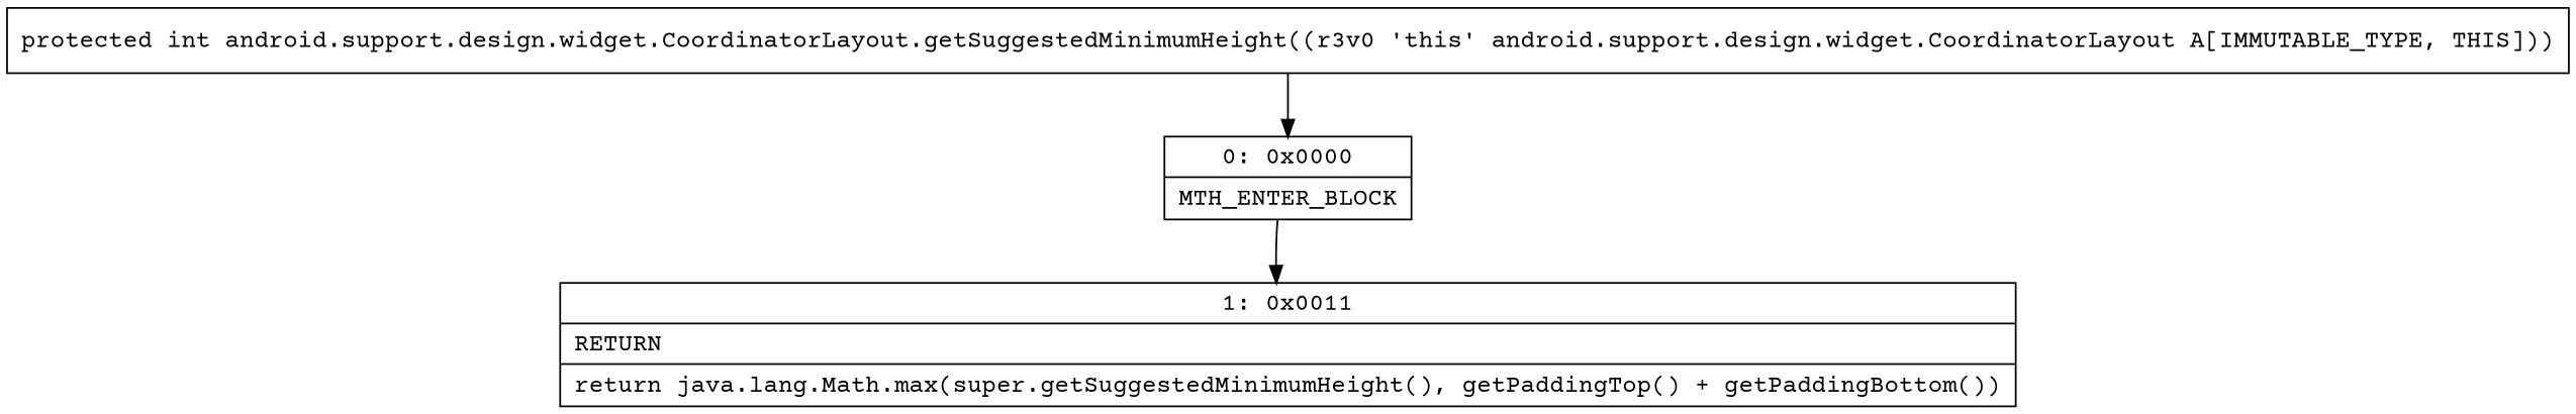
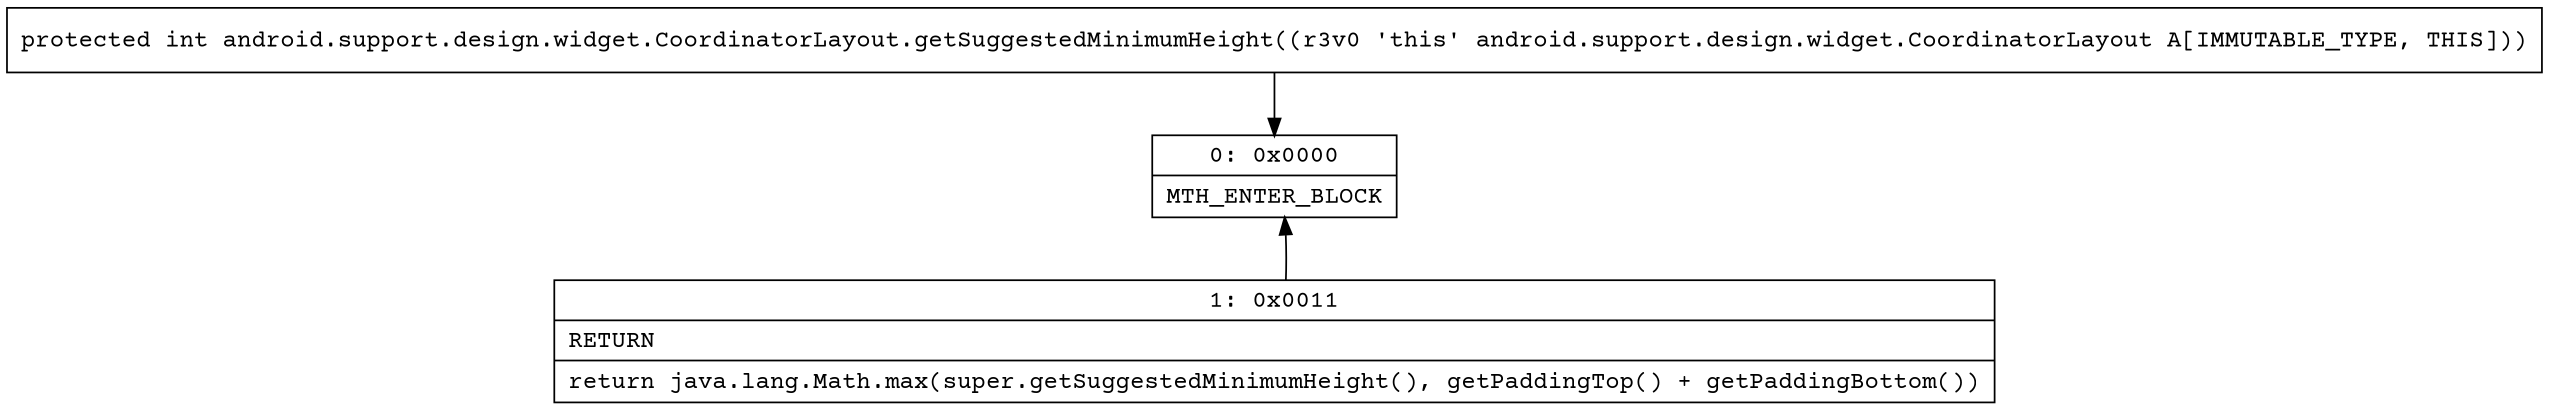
  digraph {
    fontname="Courier Prime"
    node [shape=record fontname="Courier Prime"]
    edge [fontname="Courier Prime"]
    n1 [label="{0\:\ 0x0000|MTH_ENTER_BLOCK\l}"]
    n2 [label="{1\:\ 0x0011|RETURN\l|return java.lang.Math.max(super.getSuggestedMinimumHeight(), getPaddingTop() + getPaddingBottom())\l}"]
    n3 [label="{protected int android.support.design.widget.CoordinatorLayout.getSuggestedMinimumHeight((r3v0 'this' android.support.design.widget.CoordinatorLayout A[IMMUTABLE_TYPE, THIS])) }"]
-   n1 -> n2
+   n2 -> n1
    n3 -> n1
  }
